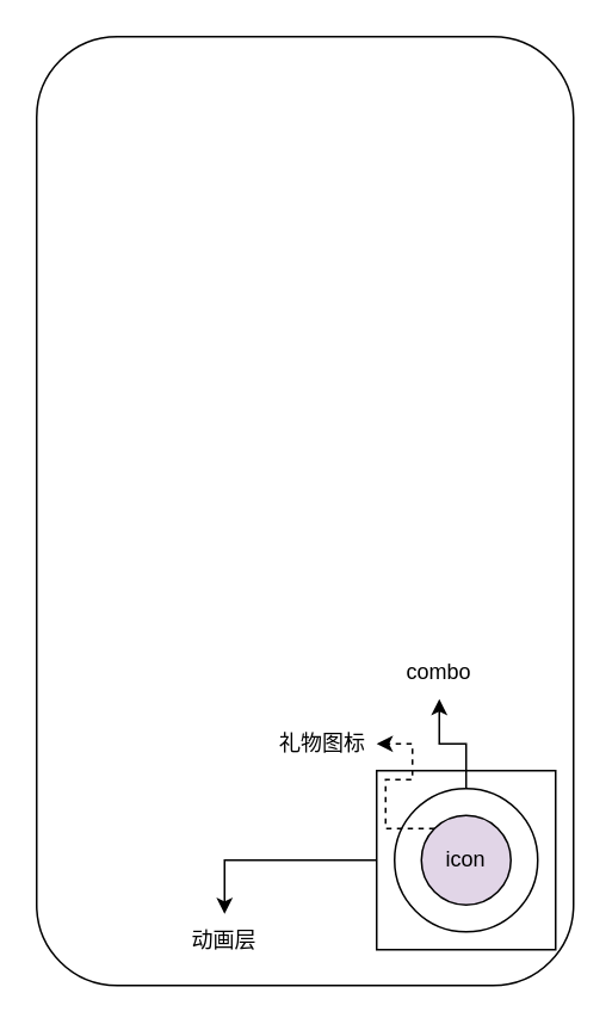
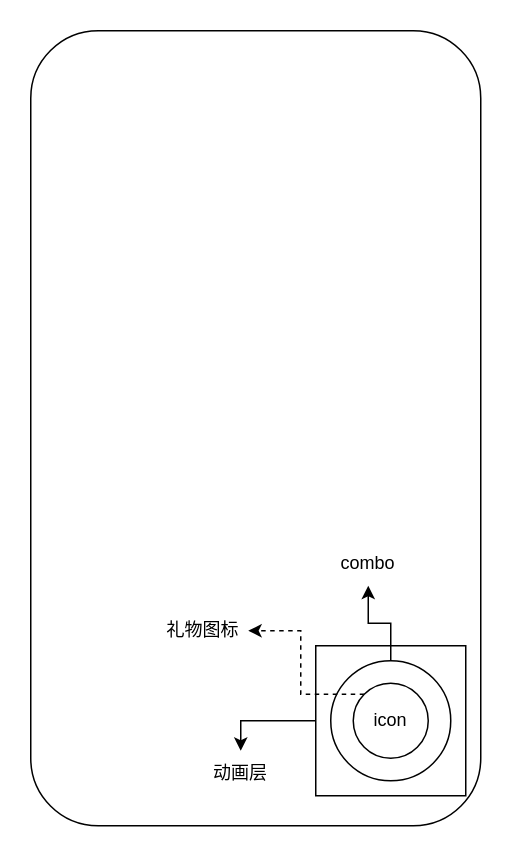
  <mxCell id="0" />
  <mxCell id="1" parent="0" />
  <mxCell id="2" value="" style="rounded=1;whiteSpace=wrap;html=1;" vertex="1" parent="1"><mxGeometry x="20" y="20" width="300" height="530" as="geometry" /></mxCell>
  <mxCell id="3" style="edgeStyle=orthogonalEdgeStyle;rounded=0;orthogonalLoop=1;jettySize=auto;html=1;exitX=0;exitY=0.5;exitDx=0;exitDy=0;entryX=0.5;entryY=0;entryDx=0;entryDy=0;" edge="1" parent="1" source="4" target="9"><mxGeometry relative="1" as="geometry" /></mxCell>
  <mxCell id="4" value="" style="whiteSpace=wrap;html=1;aspect=fixed;" vertex="1" parent="1"><mxGeometry x="210" y="430" width="100" height="100" as="geometry" /></mxCell>
  <mxCell id="5" style="edgeStyle=orthogonalEdgeStyle;rounded=0;orthogonalLoop=1;jettySize=auto;html=1;exitX=0.5;exitY=0;exitDx=0;exitDy=0;entryX=0.5;entryY=1;entryDx=0;entryDy=0;" edge="1" parent="1" source="6" target="10"><mxGeometry relative="1" as="geometry" /></mxCell>
  <mxCell id="6" value="" style="ellipse;whiteSpace=wrap;html=1;aspect=fixed;" vertex="1" parent="1"><mxGeometry x="220" y="440" width="80" height="80" as="geometry" /></mxCell>
  <mxCell id="7" style="edgeStyle=orthogonalEdgeStyle;rounded=0;orthogonalLoop=1;jettySize=auto;html=1;exitX=0;exitY=0;exitDx=0;exitDy=0;entryX=1;entryY=0.5;entryDx=0;entryDy=0;dashed=1;" edge="1" parent="1" source="8" target="11"><mxGeometry relative="1" as="geometry" /></mxCell>
- <mxCell id="8" value="icon" style="ellipse;whiteSpace=wrap;html=1;aspect=fixed;fillColor=#e1d5e7;" vertex="1" parent="1"><mxGeometry x="235" y="455" width="50" height="50" as="geometry" /></mxCell>
- <mxCell id="9" value="动画层" style="text;html=1;align=center;verticalAlign=middle;whiteSpace=wrap;rounded=0;" vertex="1" parent="1"><mxGeometry x="95" y="510" width="60" height="30" as="geometry" /></mxCell>
+ <mxCell id="8" value="icon" style="ellipse;whiteSpace=wrap;html=1;aspect=fixed;" vertex="1" parent="1"><mxGeometry x="235" y="455" width="50" height="50" as="geometry" /></mxCell>
+ <mxCell id="9" value="动画层" style="text;html=1;align=center;verticalAlign=middle;whiteSpace=wrap;rounded=0;" vertex="1" parent="1"><mxGeometry x="130" y="500" width="60" height="30" as="geometry" /></mxCell>
  <mxCell id="10" value="combo" style="text;html=1;align=center;verticalAlign=middle;whiteSpace=wrap;rounded=0;" vertex="1" parent="1"><mxGeometry x="215" y="360" width="60" height="30" as="geometry" /></mxCell>
- <mxCell id="11" value="礼物图标" style="text;html=1;align=center;verticalAlign=middle;whiteSpace=wrap;rounded=0;" vertex="1" parent="1"><mxGeometry x="150" y="400" width="60" height="30" as="geometry" /></mxCell>
+ <mxCell id="11" value="礼物图标" style="text;html=1;align=center;verticalAlign=middle;whiteSpace=wrap;rounded=0;" vertex="1" parent="1"><mxGeometry x="105" y="405" width="60" height="30" as="geometry" /></mxCell>
